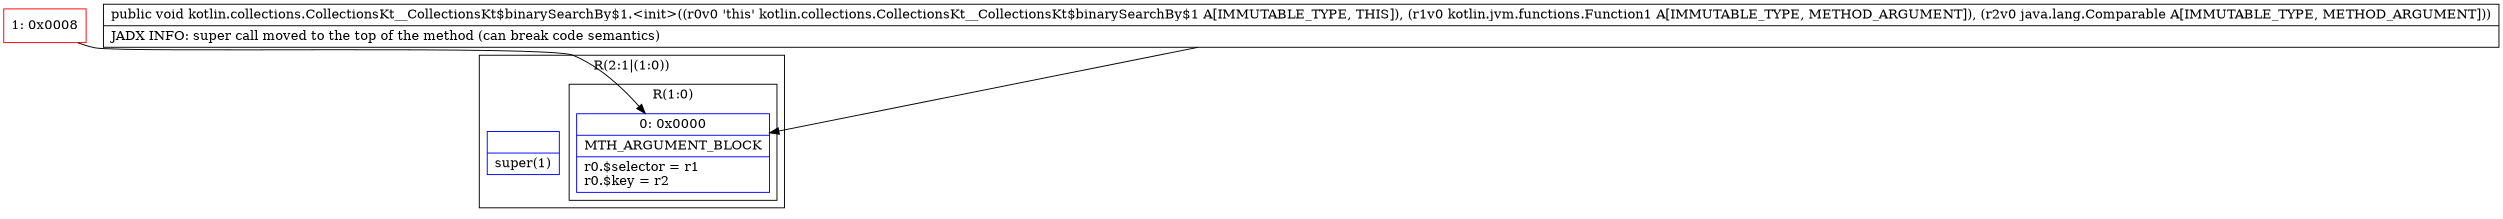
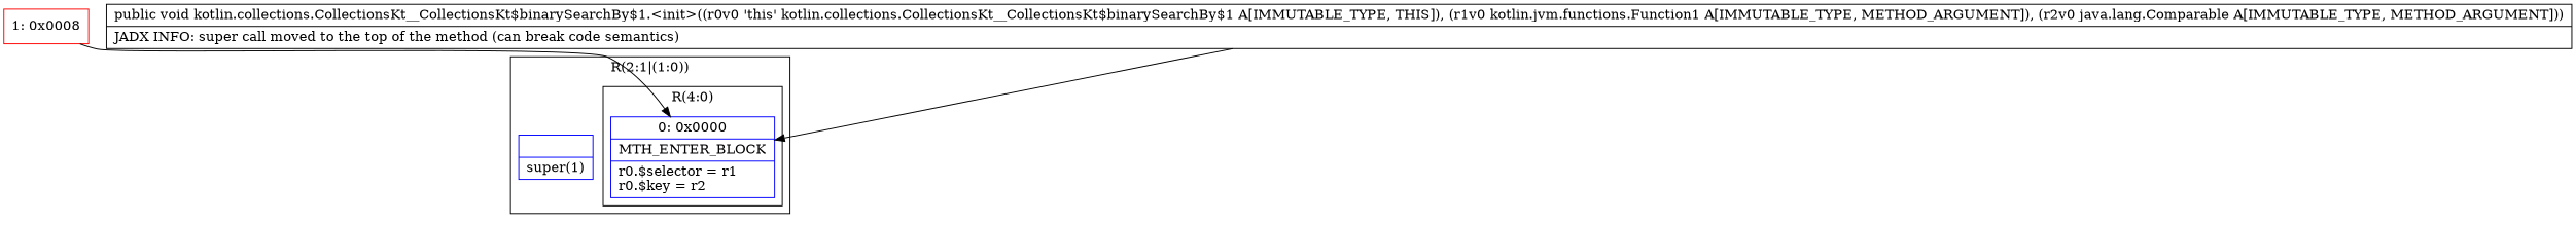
  digraph {
    node [color=blue shape=record]
-   n1 [label="{0\:\ 0x0000|MTH_ARGUMENT_BLOCK\l|r0.$selector = r1\lr0.$key = r2\l}"]
+   n1 [label="{0\:\ 0x0000|MTH_ENTER_BLOCK\l|r0.$selector = r1\lr0.$key = r2\l}"]
    n2 [label="{|super(1)\l}"]
    n3 [color=red label="{1\:\ 0x0008}"]
    n4 [label="{public void kotlin.collections.CollectionsKt__CollectionsKt$binarySearchBy$1.\<init\>((r0v0 'this' kotlin.collections.CollectionsKt__CollectionsKt$binarySearchBy$1 A[IMMUTABLE_TYPE, THIS]), (r1v0 kotlin.jvm.functions.Function1 A[IMMUTABLE_TYPE, METHOD_ARGUMENT]), (r2v0 java.lang.Comparable A[IMMUTABLE_TYPE, METHOD_ARGUMENT]))  | JADX INFO: super call moved to the top of the method (can break code semantics)\l}" color=""]
    subgraph cluster_1 {
      label="R(2:1|(1:0))"
      n2
      subgraph cluster_2 {
-       label="R(1:0)"
+       label="R(4:0)"
        n1
      }
    }
    n3 -> n1
    n4 -> n1
  }
